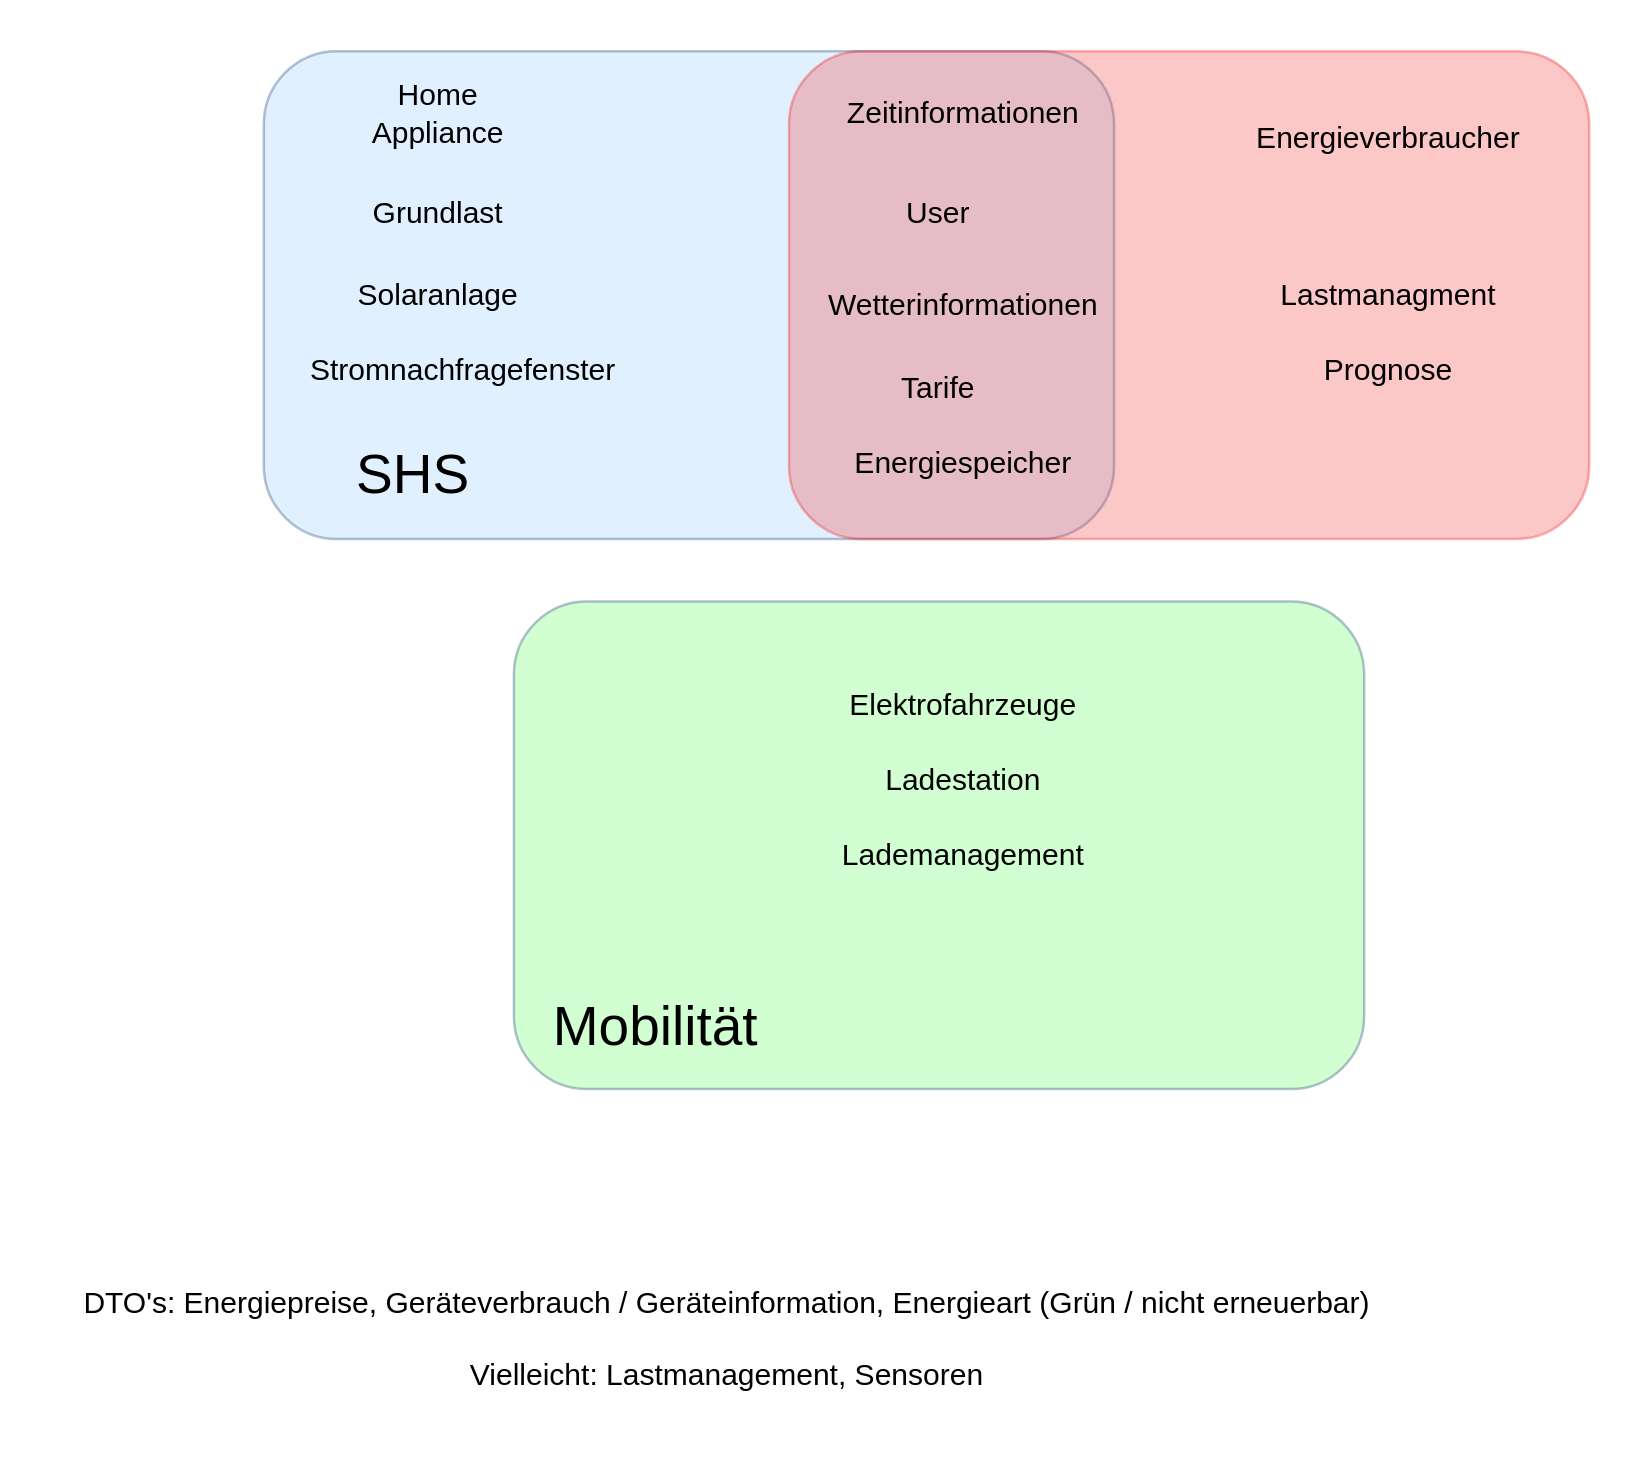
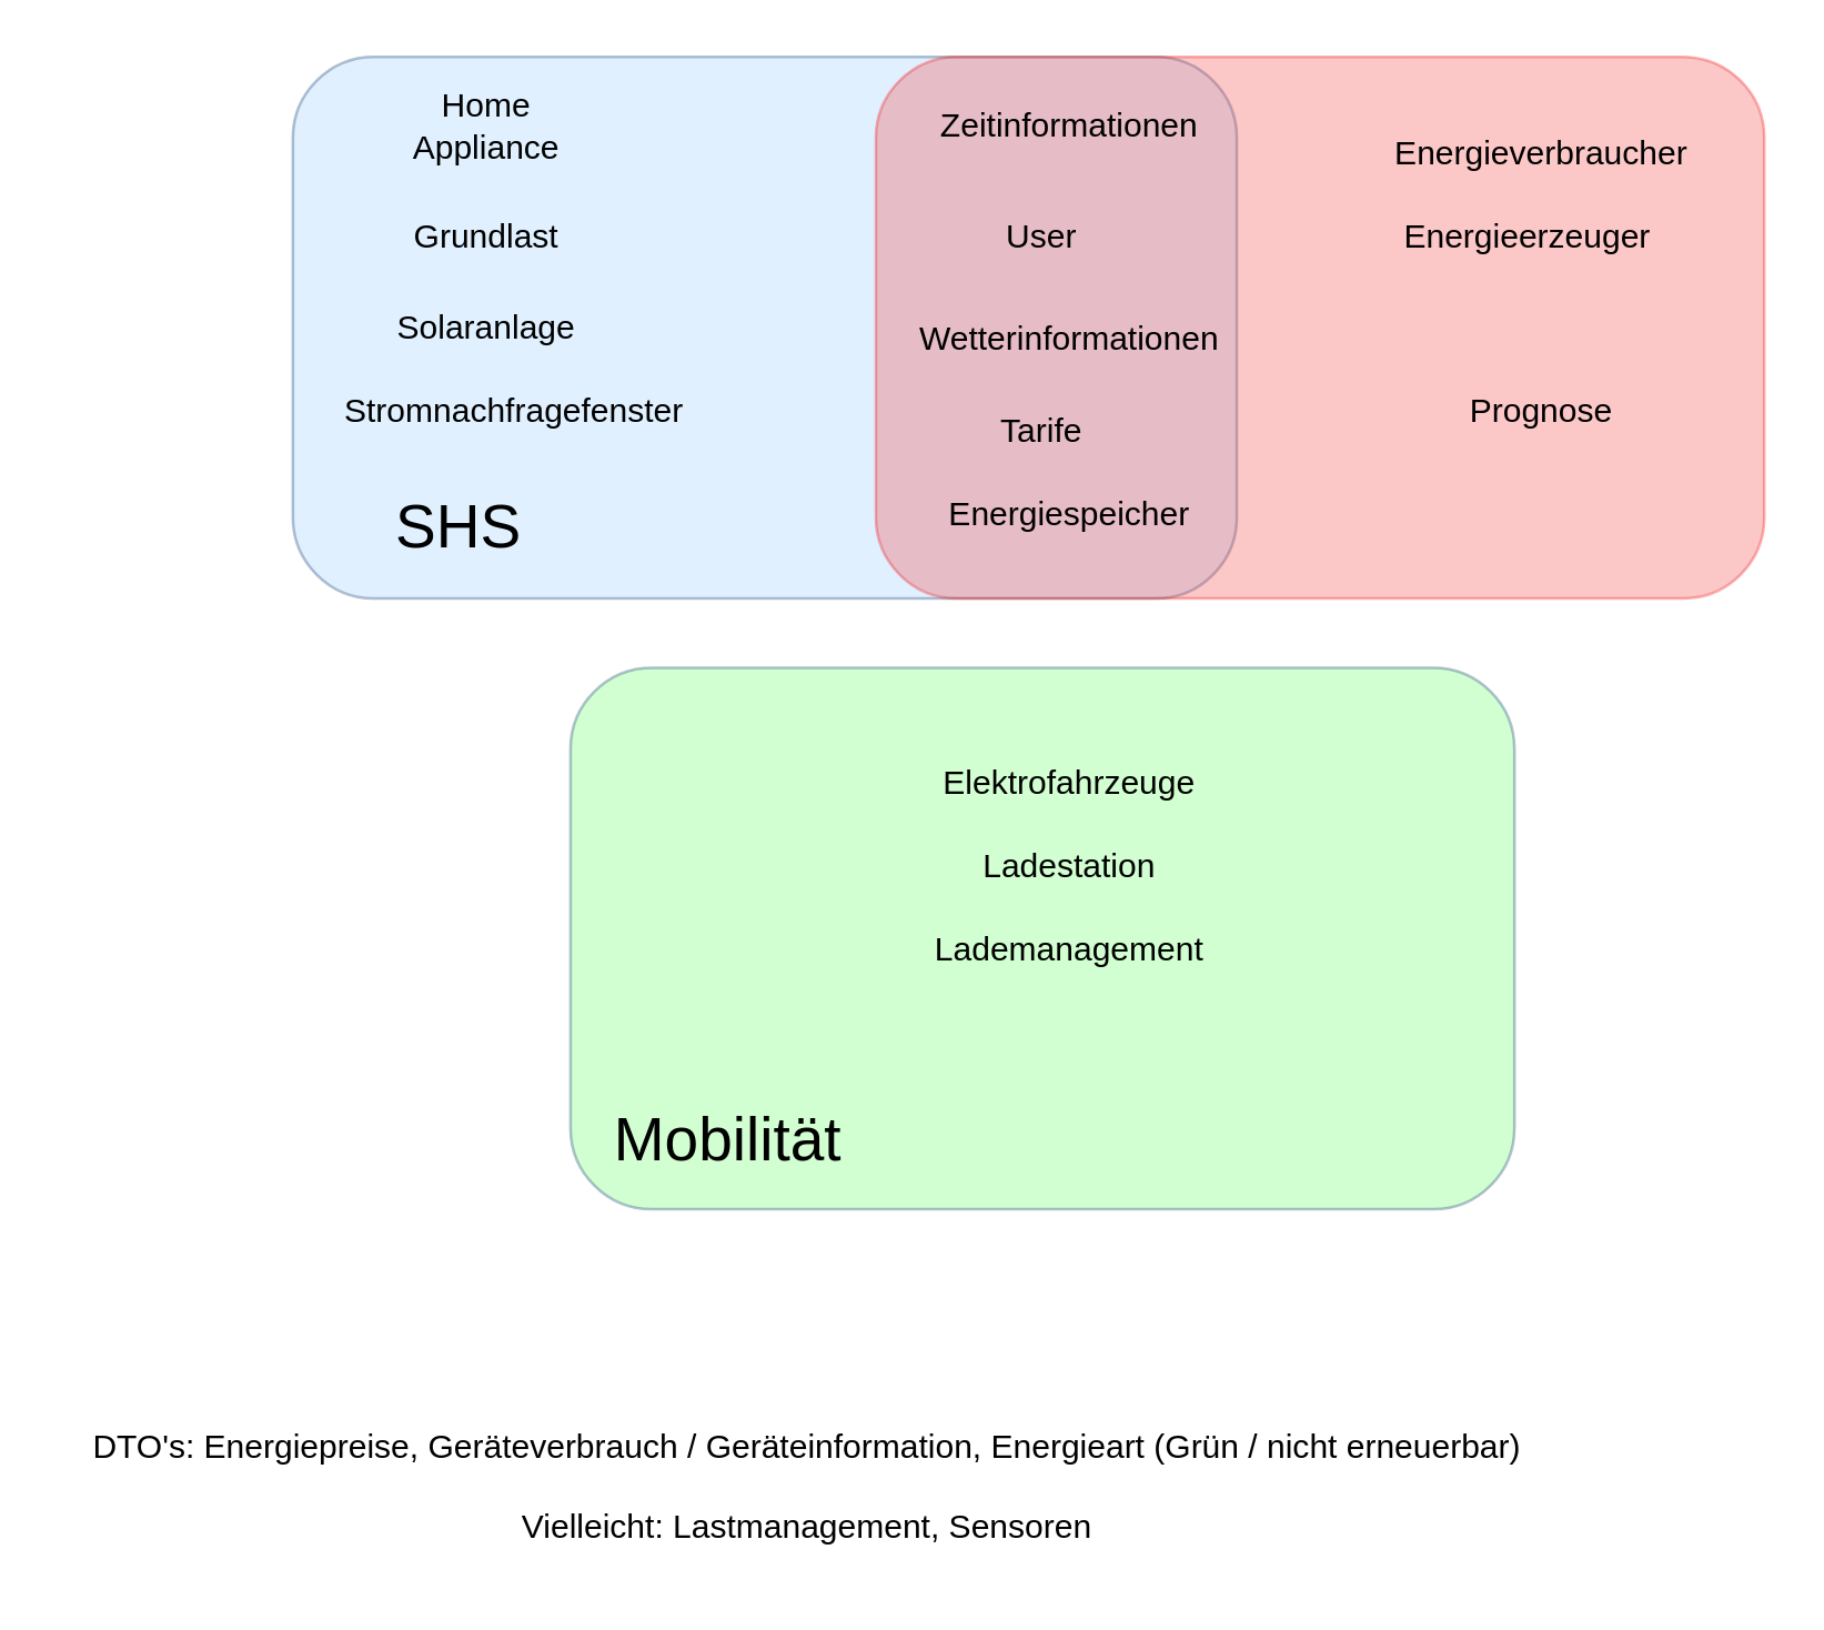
  <mxCell id="0" />
  <mxCell id="1" parent="0" />
  <mxCell id="2" value="" style="rounded=1;whiteSpace=wrap;html=1;fontSize=22;strokeColor=#003366;fillColor=#99CCFF;fillStyle=auto;opacity=30;" parent="1" vertex="1"><mxGeometry x="105" y="20" width="340" height="195" as="geometry" /></mxCell>
  <mxCell id="3" value="" style="rounded=1;whiteSpace=wrap;html=1;fontSize=22;strokeColor=#F00505;fillColor=#F04848;fillStyle=auto;opacity=30;" parent="1" vertex="1"><mxGeometry x="315" y="20" width="320" height="195" as="geometry" /></mxCell>
  <mxCell id="4" value="&lt;div&gt;Home Appliance&lt;/div&gt;" style="text;html=1;strokeColor=none;fillColor=none;align=center;verticalAlign=middle;whiteSpace=wrap;rounded=0;" parent="1" vertex="1"><mxGeometry x="145" y="30" width="60" height="30" as="geometry" /></mxCell>
+ <mxCell id="5" value="Energieerzeuger" style="text;html=1;strokeColor=none;fillColor=none;align=center;verticalAlign=middle;whiteSpace=wrap;rounded=0;" parent="1" vertex="1"><mxGeometry x="475" y="70" width="150" height="30" as="geometry" /></mxCell>
  <mxCell id="6" value="Solaranlage" style="text;html=1;strokeColor=none;fillColor=none;align=center;verticalAlign=middle;whiteSpace=wrap;rounded=0;fontStyle=0" parent="1" vertex="1"><mxGeometry x="105" y="102.5" width="140" height="30" as="geometry" /></mxCell>
  <mxCell id="7" value="Wetterinformationen" style="text;html=1;strokeColor=none;fillColor=none;align=center;verticalAlign=middle;whiteSpace=wrap;rounded=0;" parent="1" vertex="1"><mxGeometry x="315" y="107" width="140" height="30" as="geometry" /></mxCell>
  <mxCell id="8" value="Energiespeicher" style="text;html=1;strokeColor=none;fillColor=none;align=center;verticalAlign=middle;whiteSpace=wrap;rounded=0;" parent="1" vertex="1"><mxGeometry x="315" y="170" width="140" height="30" as="geometry" /></mxCell>
  <mxCell id="9" value="Zeitinformationen" style="text;html=1;strokeColor=none;fillColor=none;align=center;verticalAlign=middle;whiteSpace=wrap;rounded=0;" parent="1" vertex="1"><mxGeometry x="315" y="30" width="140" height="30" as="geometry" /></mxCell>
  <mxCell id="10" value="Stromnachfragefenster" style="text;html=1;strokeColor=none;fillColor=none;align=center;verticalAlign=middle;whiteSpace=wrap;rounded=0;" parent="1" vertex="1"><mxGeometry x="115" y="132.5" width="140" height="30" as="geometry" /></mxCell>
  <mxCell id="11" value="Grundlast" style="text;html=1;strokeColor=none;fillColor=none;align=center;verticalAlign=middle;whiteSpace=wrap;rounded=0;" parent="1" vertex="1"><mxGeometry x="105" y="70" width="140" height="30" as="geometry" /></mxCell>
  <mxCell id="12" value="Energieverbraucher" style="text;html=1;strokeColor=none;fillColor=none;align=center;verticalAlign=middle;whiteSpace=wrap;rounded=0;" parent="1" vertex="1"><mxGeometry x="515" y="40" width="80" height="30" as="geometry" /></mxCell>
  <mxCell id="13" value="SHS" style="text;html=1;strokeColor=none;fillColor=none;align=center;verticalAlign=middle;whiteSpace=wrap;rounded=0;fillStyle=auto;fontSize=22;" parent="1" vertex="1"><mxGeometry x="135" y="175" width="60" height="30" as="geometry" /></mxCell>
  <mxCell id="14" value="Prognose" style="text;html=1;strokeColor=none;fillColor=none;align=center;verticalAlign=middle;whiteSpace=wrap;rounded=0;fontStyle=0" parent="1" vertex="1"><mxGeometry x="485" y="132.5" width="140" height="30" as="geometry" /></mxCell>
- <mxCell id="15" value="Lastmanagment" style="text;html=1;strokeColor=none;fillColor=none;align=center;verticalAlign=middle;whiteSpace=wrap;rounded=0;" parent="1" vertex="1"><mxGeometry x="485" y="102.5" width="140" height="30" as="geometry" /></mxCell>
  <mxCell id="16" value="User" style="text;html=1;strokeColor=none;fillColor=none;align=center;verticalAlign=middle;whiteSpace=wrap;rounded=0;" parent="1" vertex="1"><mxGeometry x="305" y="70" width="140" height="30" as="geometry" /></mxCell>
  <mxCell id="17" value="Tarife" style="text;html=1;strokeColor=none;fillColor=none;align=center;verticalAlign=middle;whiteSpace=wrap;rounded=0;fontStyle=0" parent="1" vertex="1"><mxGeometry x="305" y="140" width="140" height="30" as="geometry" /></mxCell>
  <mxCell id="18" value="" style="rounded=1;whiteSpace=wrap;html=1;fontSize=22;strokeColor=#003366;fillColor=#66FF66;fillStyle=auto;opacity=30;" vertex="1" parent="1"><mxGeometry x="205" y="240" width="340" height="195" as="geometry" /></mxCell>
  <mxCell id="19" value="Mobilität" style="text;html=1;strokeColor=none;fillColor=none;align=center;verticalAlign=middle;whiteSpace=wrap;rounded=0;fillStyle=auto;fontSize=22;" vertex="1" parent="1"><mxGeometry x="232" y="396" width="60" height="30" as="geometry" /></mxCell>
  <mxCell id="20" value="Elektrofahrzeuge" style="text;html=1;strokeColor=none;fillColor=none;align=center;verticalAlign=middle;whiteSpace=wrap;rounded=0;" vertex="1" parent="1"><mxGeometry x="315" y="266.5" width="140" height="30" as="geometry" /></mxCell>
  <mxCell id="21" value="Ladestation" style="text;html=1;strokeColor=none;fillColor=none;align=center;verticalAlign=middle;whiteSpace=wrap;rounded=0;" vertex="1" parent="1"><mxGeometry x="315" y="296.5" width="140" height="30" as="geometry" /></mxCell>
  <mxCell id="22" value="Lademanagement" style="text;html=1;strokeColor=none;fillColor=none;align=center;verticalAlign=middle;whiteSpace=wrap;rounded=0;" vertex="1" parent="1"><mxGeometry x="315" y="326.5" width="140" height="30" as="geometry" /></mxCell>
  <mxCell id="23" value="DTO's: Energiepreise, Geräteverbrauch / Geräteinformation, Energieart (Grün / nicht erneuerbar)&lt;br&gt;&lt;br&gt;Vielleicht: Lastmanagement, Sensoren" style="text;html=1;align=center;verticalAlign=middle;resizable=0;points=[];autosize=1;strokeColor=none;fillColor=none;" vertex="1" parent="1"><mxGeometry x="20" y="505" width="540" height="60" as="geometry" /></mxCell>
